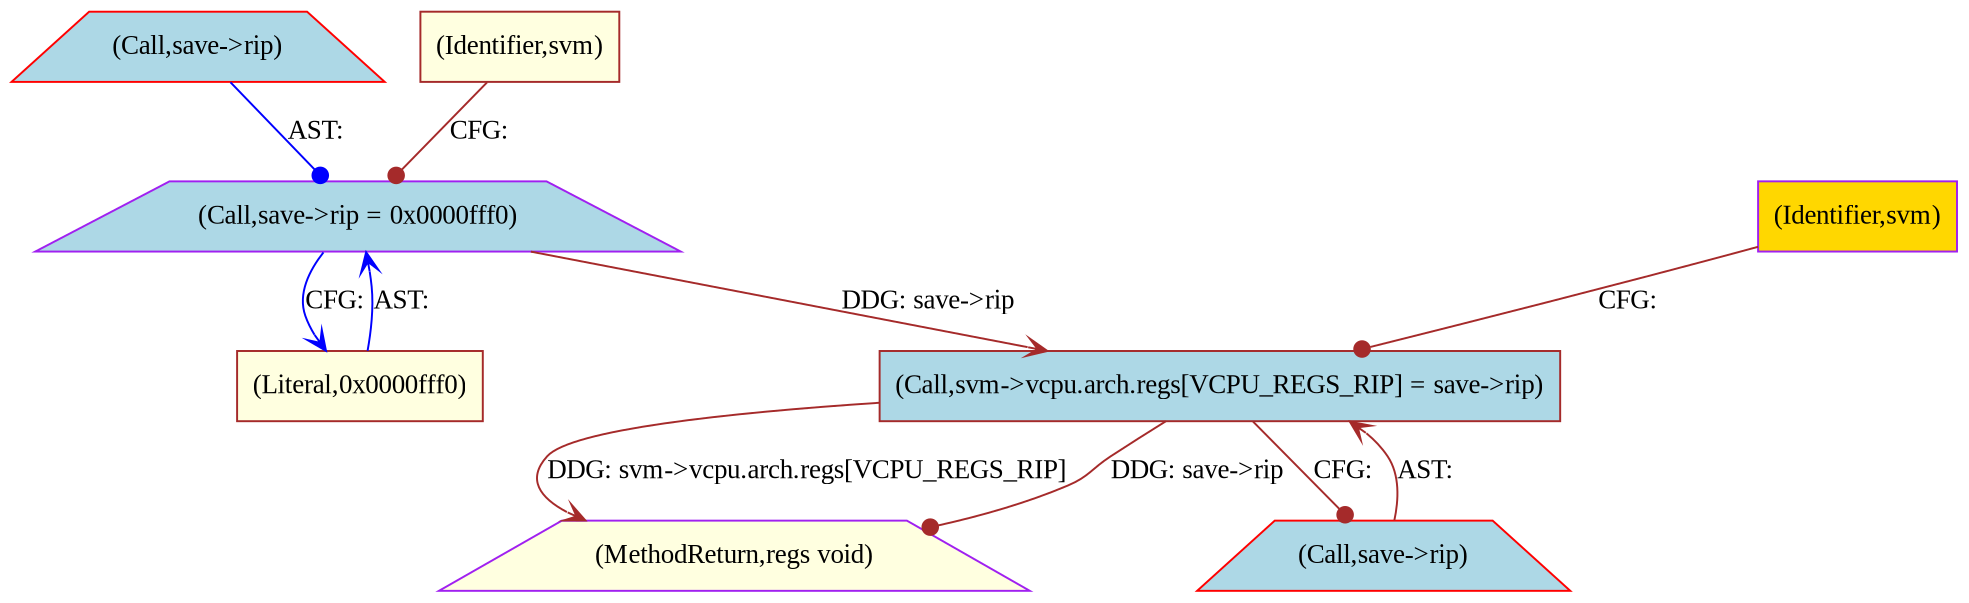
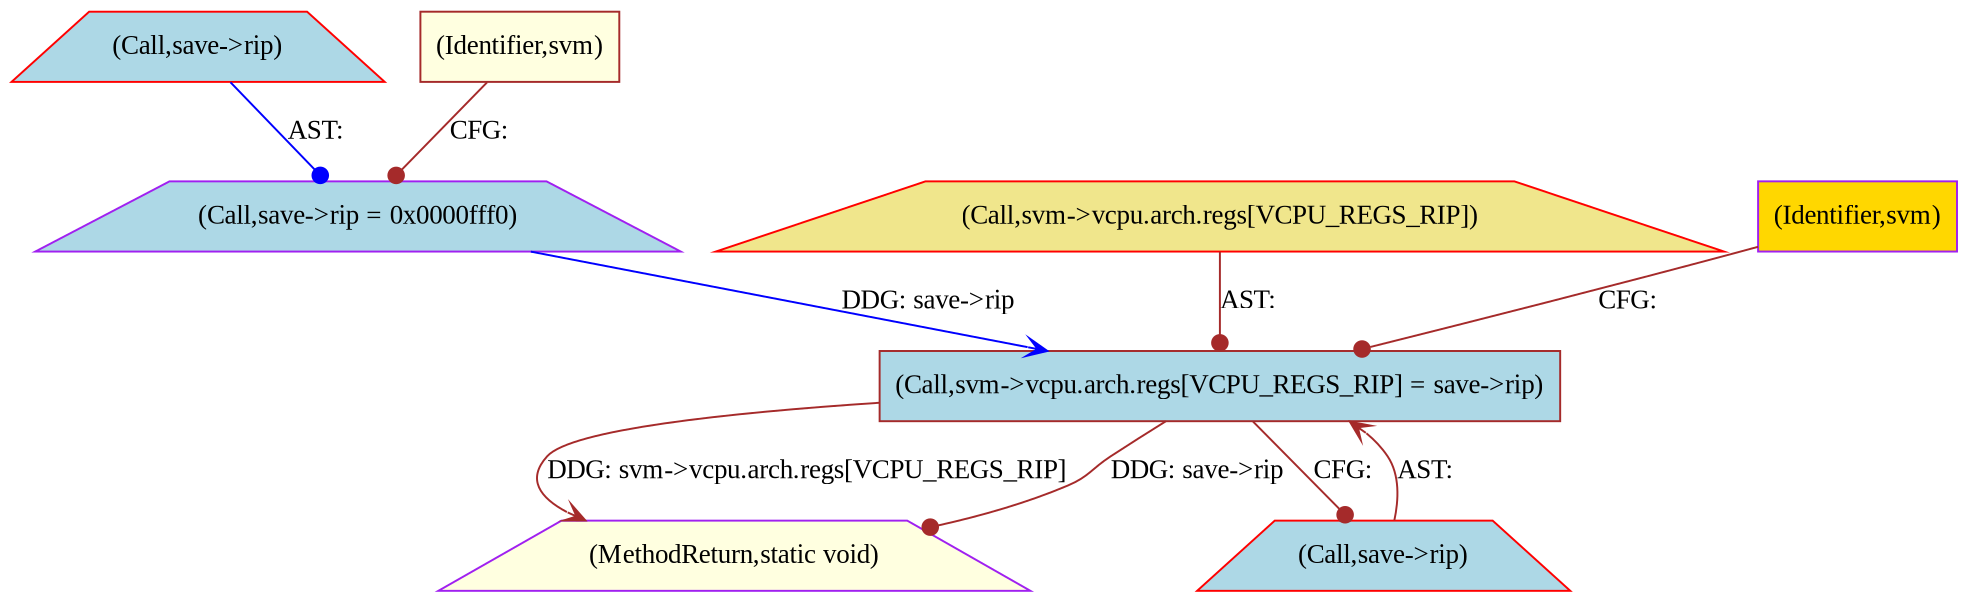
  digraph {
    fontname="Liberation Serif"
    node [color=brown fillcolor=lightblue fontname="Liberation Serif" shape=trapezium style=filled]
    edge [arrowhead=dot color=brown fontname="Liberation Serif"]
    n1 [label="(Call,svm->vcpu.arch.regs[VCPU_REGS_RIP] = save->rip)" shape=box]
-   n2 [color=purple fillcolor=lightyellow label="(MethodReturn,regs void)"]
+   n2 [color=purple fillcolor=lightyellow label="(MethodReturn,static void)"]
    n3 [color=red label="(Call,save->rip)"]
    n4 [color=purple label="(Call,save->rip = 0x0000fff0)"]
-   n5 [fillcolor=lightyellow label="(Literal,0x0000fff0)" shape=box]
    n6 [color=red label="(Call,save->rip)"]
    n7 [fillcolor=lightyellow label="(Identifier,svm)" shape=box]
+   n8 [color=red fillcolor=khaki label="(Call,svm->vcpu.arch.regs[VCPU_REGS_RIP])"]
    n9 [color=purple fillcolor=gold label="(Identifier,svm)" shape=box]
    n1 -> n2 [arrowhead=vee label="DDG: svm->vcpu.arch.regs[VCPU_REGS_RIP]"]
    n1 -> n2 [label="DDG: save->rip"]
    n1 -> n3 [label="CFG: "]
    n3 -> n1 [arrowhead=vee label="AST: "]
-   n4 -> n1 [arrowhead=vee label="DDG: save->rip"]
-   n4 -> n5 [arrowhead=vee color=blue label="CFG: "]
-   n5 -> n4 [arrowhead=vee color=blue label="AST: "]
+   n4 -> n1 [arrowhead=vee color=blue label="DDG: save->rip"]
    n6 -> n4 [color=blue label="AST: "]
    n7 -> n4 [label="CFG: "]
+   n8 -> n1 [label="AST: "]
    n9 -> n1 [label="CFG: "]
  }
